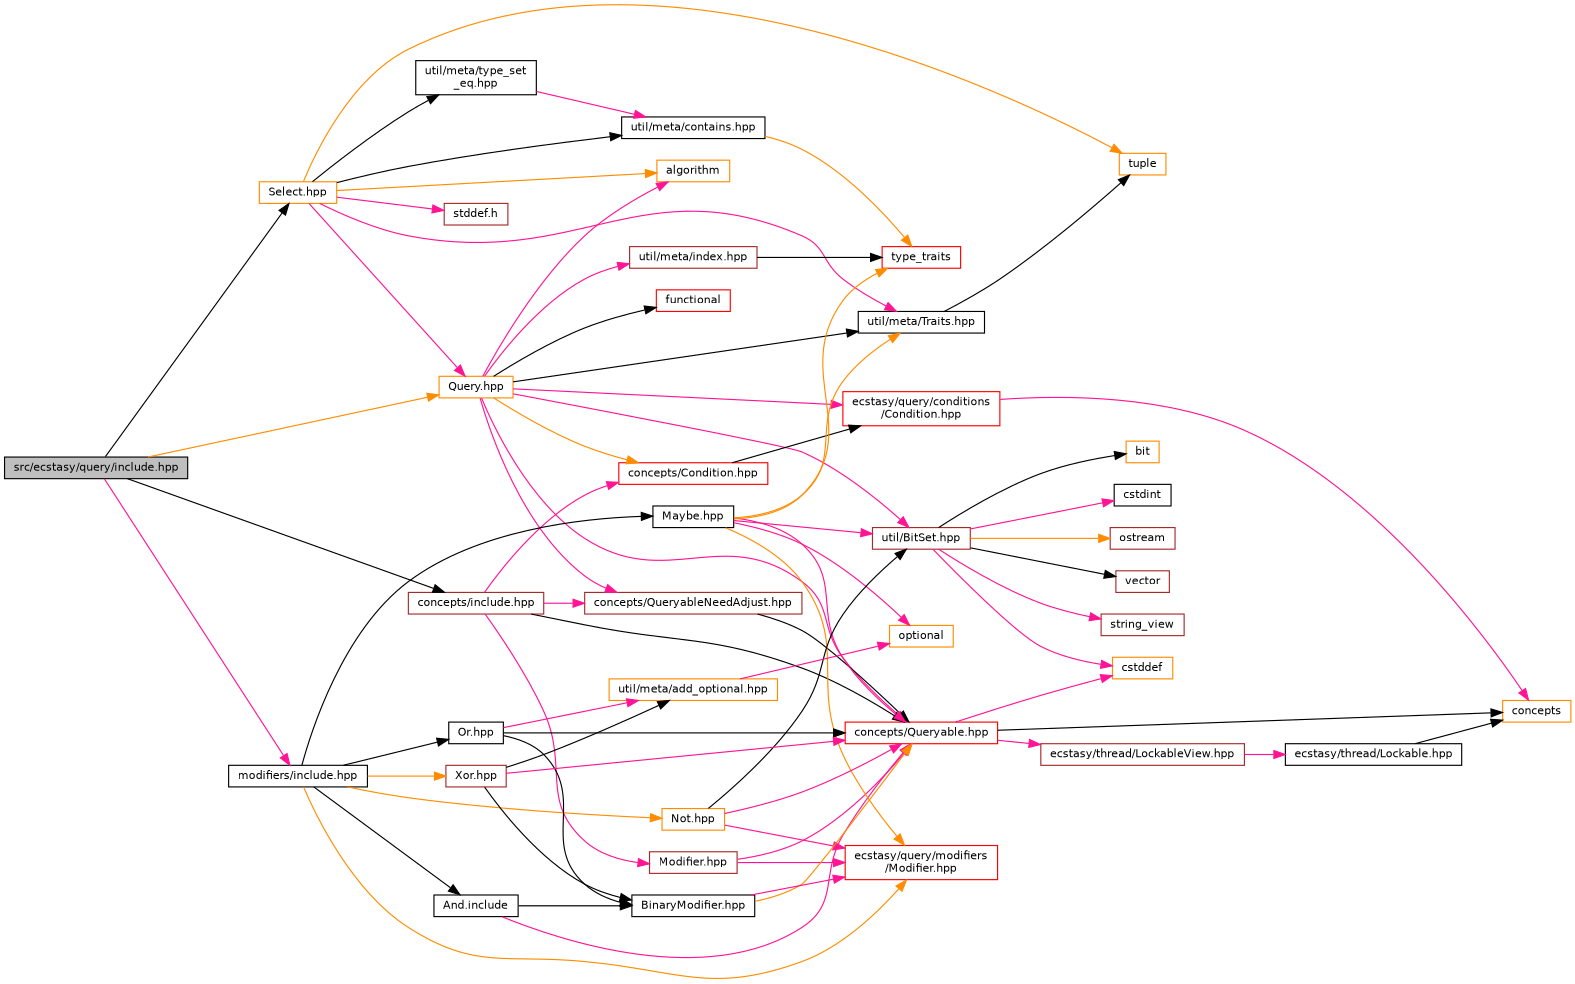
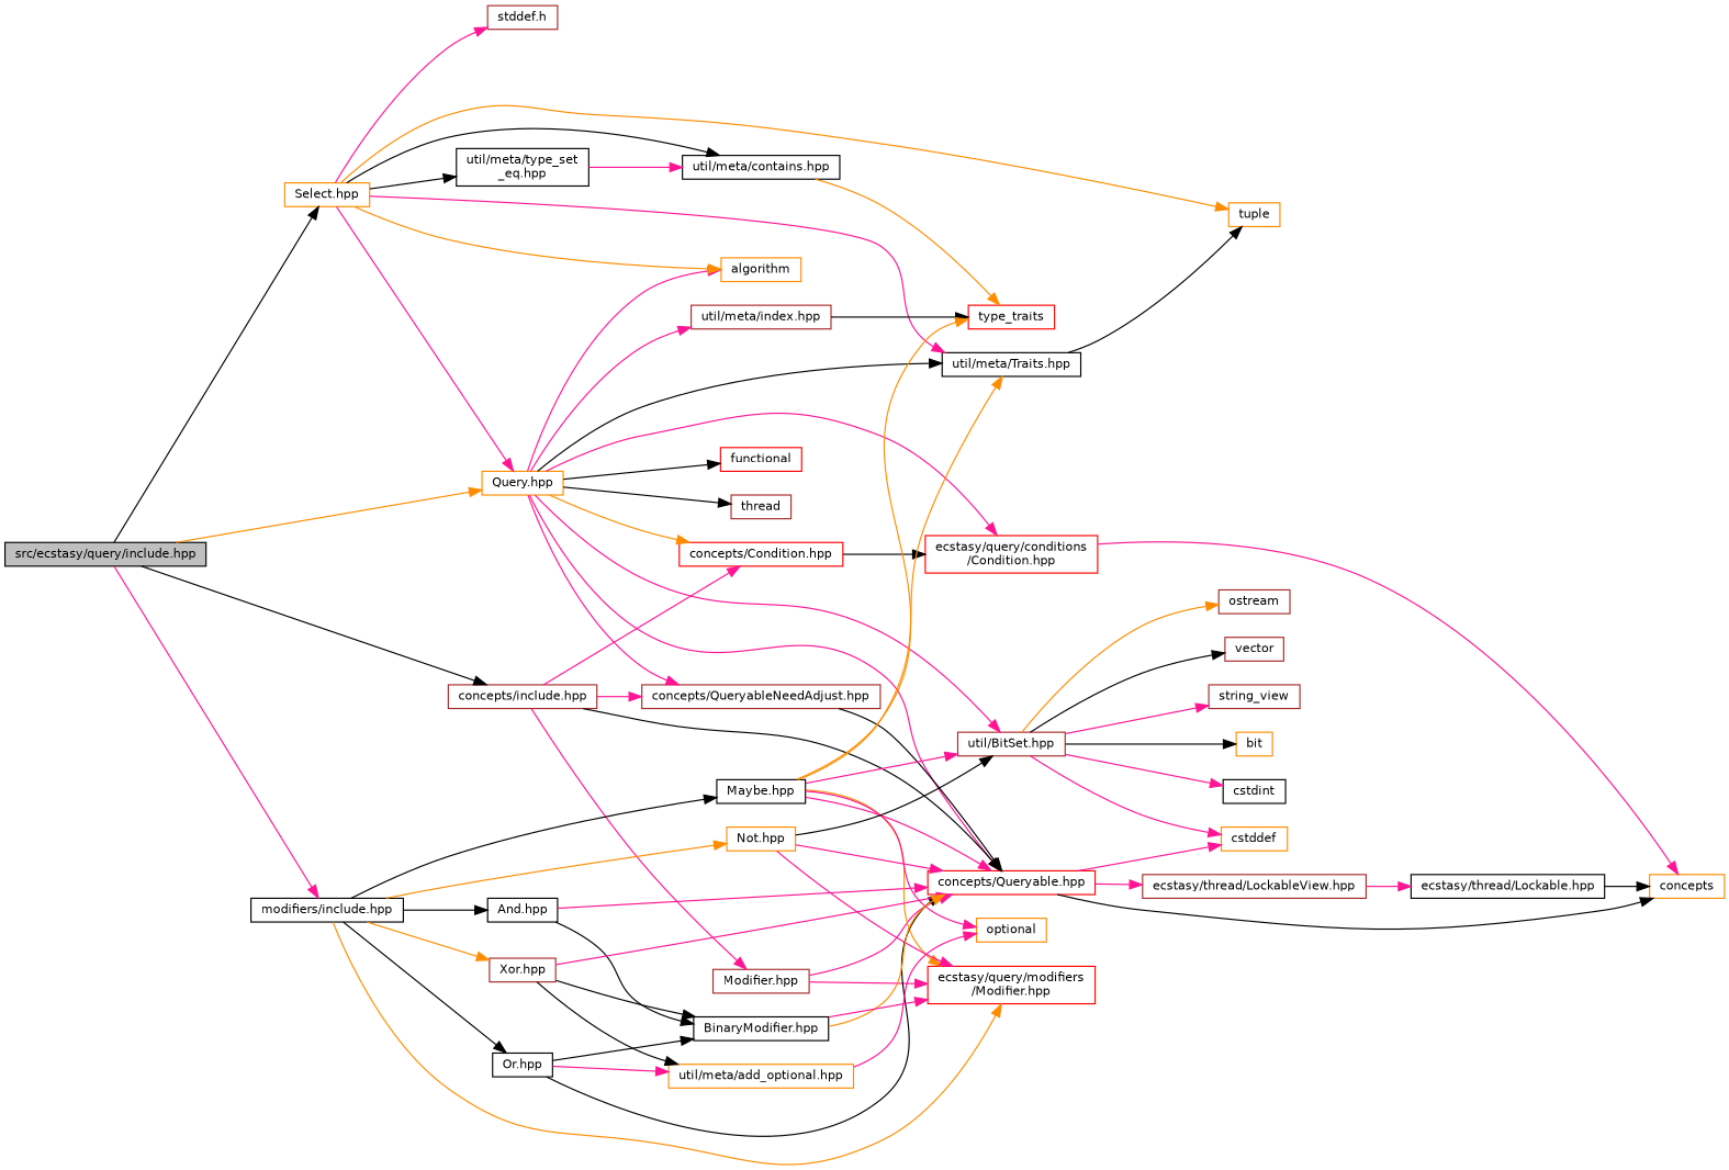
  digraph {
    rankdir=LR
    node [color=brown fillcolor=white fontname=Helvetica fontsize=10 shape=record style=filled]
    edge [color=deeppink fontname=Helvetica fontsize=10 labelfontname=Helvetica labelfontsize=10 style=solid]
    n1 [color=black fillcolor=grey75 fontcolor=black height=0.2 label="src/ecstasy/query/include.hpp" width=0.4]
    n2 [color=darkorange height=0.2 label="Query.hpp" width=0.4]
    n3 [color=darkorange height=0.2 label="Select.hpp" width=0.4]
    n4 [height=0.2 label="concepts/include.hpp" width=0.4]
    n5 [color=black height=0.2 label="modifiers/include.hpp" width=0.4]
    n6 [color=darkorange height=0.2 label=algorithm width=0.4]
    n7 [color=red height=0.2 label=functional width=0.4]
+   n8 [height=0.2 label=thread width=0.4]
    n9 [color=red height=0.2 label="concepts/Condition.hpp" width=0.4]
    n10 [color=red height=0.2 label="ecstasy/query/conditions\l/Condition.hpp" width=0.4]
    n11 [color=red height=0.2 label="concepts/Queryable.hpp" width=0.4]
    n12 [height=0.2 label="concepts/QueryableNeedAdjust.hpp" width=0.4]
    n13 [height=0.2 label="util/BitSet.hpp" width=0.4]
    n14 [color=black height=0.2 label="util/meta/Traits.hpp" width=0.4]
    n15 [height=0.2 label="util/meta/index.hpp" width=0.4]
    n16 [color=darkorange height=0.2 label=tuple width=0.4]
    n17 [height=0.2 label="stddef.h" width=0.4]
    n18 [color=black height=0.2 label="util/meta/contains.hpp" width=0.4]
    n19 [color=black height=0.2 label="util/meta/type_set\l_eq.hpp" width=0.4]
    n20 [height=0.2 label="Modifier.hpp" width=0.4]
    n21 [color=red height=0.2 label="ecstasy/query/modifiers\l/Modifier.hpp" width=0.4]
-   n22 [color=black height=0.2 label="And.include" width=0.4]
+   n22 [color=black height=0.2 label="And.hpp" width=0.4]
    n23 [color=black height=0.2 label="Maybe.hpp" width=0.4]
    n24 [color=darkorange height=0.2 label="Not.hpp" width=0.4]
    n25 [color=black height=0.2 label="Or.hpp" width=0.4]
    n26 [height=0.2 label="Xor.hpp" width=0.4]
    n27 [color=darkorange height=0.2 label=concepts width=0.4]
    n28 [color=darkorange height=0.2 label=cstddef width=0.4]
    n29 [height=0.2 label="ecstasy/thread/LockableView.hpp" width=0.4]
    n30 [color=darkorange height=0.2 label=bit width=0.4]
    n31 [color=black height=0.2 label=cstdint width=0.4]
    n32 [height=0.2 label=ostream width=0.4]
    n33 [height=0.2 label=vector width=0.4]
    n34 [height=0.2 label=string_view width=0.4]
    n35 [color=red height=0.2 label=type_traits width=0.4]
    n36 [color=black height=0.2 label="ecstasy/thread/Lockable.hpp" width=0.4]
    n37 [color=black height=0.2 label="BinaryModifier.hpp" width=0.4]
    n38 [color=darkorange height=0.2 label=optional width=0.4]
    n39 [color=darkorange height=0.2 label="util/meta/add_optional.hpp" width=0.4]
    n1 -> n2 [color=darkorange]
    n1 -> n3 [color=black]
    n1 -> n4 [color=black]
    n1 -> n5
    n2 -> n6
    n2 -> n7 [color=black]
+   n2 -> n8 [color=black]
    n2 -> n9 [color=darkorange]
    n2 -> n10
    n2 -> n11
    n2 -> n12
    n2 -> n13
    n2 -> n14 [color=black]
    n2 -> n15
    n3 -> n2
    n3 -> n6 [color=darkorange]
    n3 -> n14
    n3 -> n16 [color=darkorange]
    n3 -> n17
    n3 -> n18 [color=black]
    n3 -> n19 [color=black]
    n4 -> n9
    n4 -> n11 [color=black]
    n4 -> n12
    n4 -> n20
    n5 -> n21 [color=darkorange]
    n5 -> n22 [color=black]
    n5 -> n23 [color=black]
    n5 -> n24 [color=darkorange]
    n5 -> n25 [color=black]
    n5 -> n26 [color=darkorange]
    n9 -> n10 [color=black]
    n10 -> n27
    n11 -> n27 [color=black]
    n11 -> n28
    n11 -> n29
    n12 -> n11 [color=black]
    n13 -> n28
    n13 -> n30 [color=black]
    n13 -> n31
    n13 -> n32 [color=darkorange]
    n13 -> n33 [color=black]
    n13 -> n34
    n14 -> n16 [color=black]
    n15 -> n35 [color=black]
    n18 -> n35 [color=darkorange]
    n19 -> n18
    n20 -> n11
    n20 -> n21
    n22 -> n11
    n22 -> n37 [color=black]
    n23 -> n11
    n23 -> n13
    n23 -> n14 [color=darkorange]
    n23 -> n21 [color=darkorange]
    n23 -> n35 [color=darkorange]
    n23 -> n38
    n24 -> n11
    n24 -> n13 [color=black]
    n24 -> n21
    n25 -> n11 [color=black]
    n25 -> n37 [color=black]
    n25 -> n39
    n26 -> n11
    n26 -> n37 [color=black]
    n26 -> n39 [color=black]
    n29 -> n36
    n36 -> n27 [color=black]
    n37 -> n11 [color=darkorange]
    n37 -> n21
    n39 -> n38
  }
